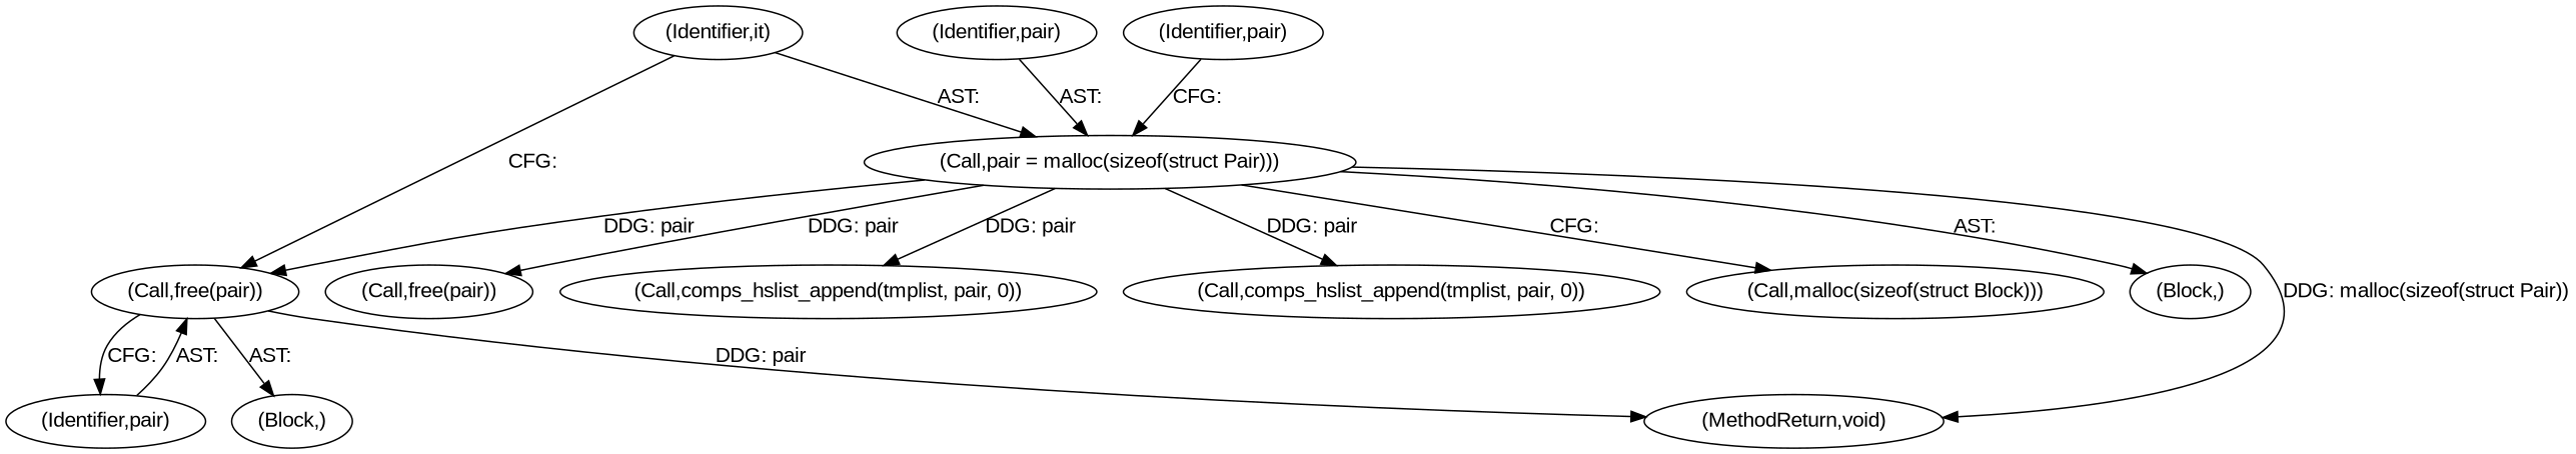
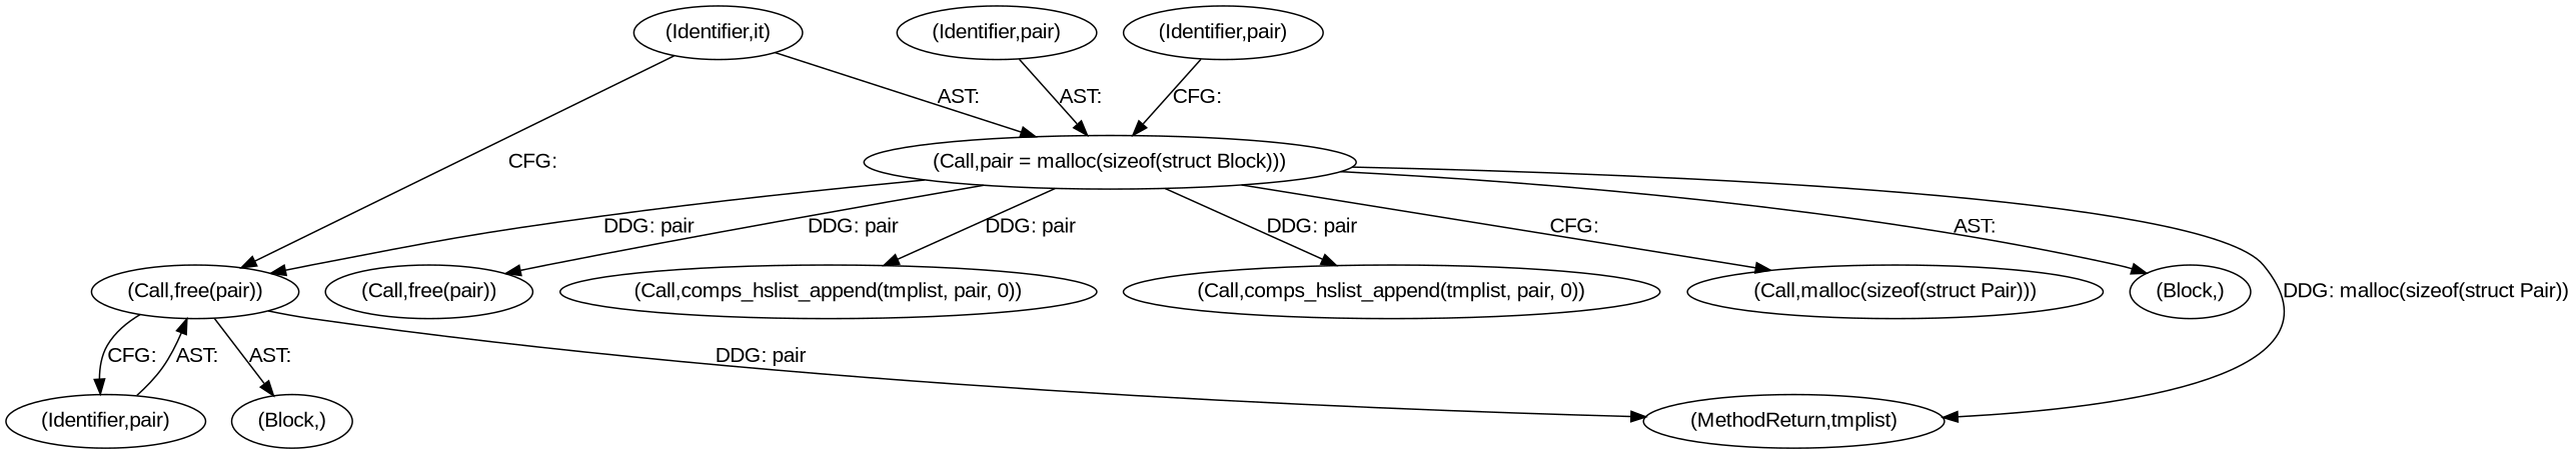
  digraph {
    fontname="Liberation Sans"
    node [fontname="Liberation Sans"]
    edge [fontname="Liberation Sans"]
    n1 [label="(Call,free(pair))"]
    n2 [label="(Block,)"]
    n3 [label="(Identifier,pair)"]
-   n4 [label="(MethodReturn,void)"]
-   n5 [label="(Call,pair = malloc(sizeof(struct Pair)))"]
+   n4 [label="(MethodReturn,tmplist)"]
+   n5 [label="(Call,pair = malloc(sizeof(struct Block)))"]
    n6 [label="(Call,free(pair))"]
    n7 [label="(Call,comps_hslist_append(tmplist, pair, 0))"]
    n8 [label="(Call,comps_hslist_append(tmplist, pair, 0))"]
-   n9 [label="(Call,malloc(sizeof(struct Block)))"]
+   n9 [label="(Call,malloc(sizeof(struct Pair)))"]
    n10 [label="(Block,)"]
    n11 [label="(Identifier,pair)"]
    n12 [label="(Identifier,pair)"]
    n13 [label="(Identifier,it)"]
    n1 -> n2 [label="AST: "]
    n1 -> n3 [label="CFG: "]
    n1 -> n4 [label="DDG: pair"]
    n3 -> n1 [label="AST: "]
    n5 -> n1 [label="DDG: pair"]
    n5 -> n4 [label="DDG: malloc(sizeof(struct Pair))"]
    n5 -> n6 [label="DDG: pair"]
    n5 -> n7 [label="DDG: pair"]
    n5 -> n8 [label="DDG: pair"]
    n5 -> n9 [label="CFG: "]
    n5 -> n10 [label="AST: "]
    n11 -> n5 [label="CFG: "]
    n12 -> n5 [label="AST: "]
    n13 -> n1 [label="CFG: "]
    n13 -> n5 [label="AST: "]
  }
